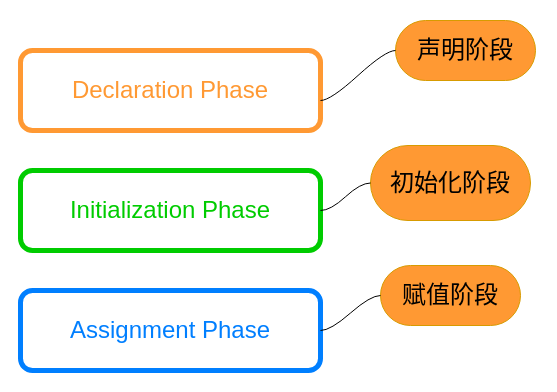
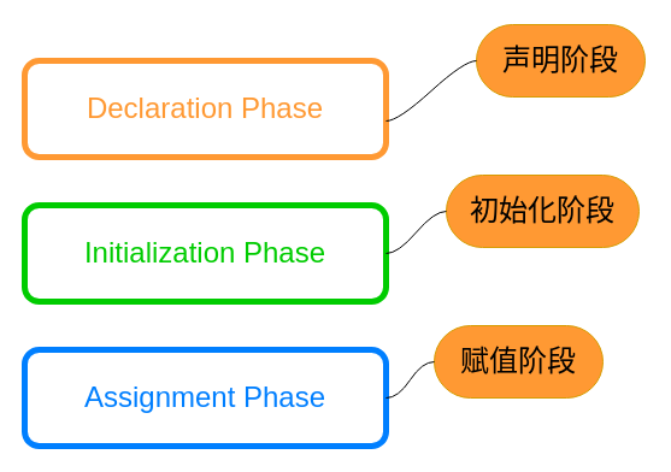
  <mxCell id="0" />
  <mxCell id="1" parent="0" />
  <mxCell id="2" value="&lt;font style=&quot;font-size: 24px&quot; color=&quot;#ff9933&quot;&gt;Declaration Phase&lt;/font&gt;" style="rounded=1;whiteSpace=wrap;html=1;strokeWidth=5;strokeColor=#FF9933;" parent="1" vertex="1"><mxGeometry x="20" y="50" width="300" height="80" as="geometry" /></mxCell>
  <mxCell id="3" value="&lt;font color=&quot;#00cc00&quot; style=&quot;font-size: 24px&quot;&gt;Initialization Phase&lt;/font&gt;" style="rounded=1;whiteSpace=wrap;html=1;strokeWidth=5;strokeColor=#00CC00;" parent="1" vertex="1"><mxGeometry x="20" y="170" width="300" height="80" as="geometry" /></mxCell>
  <mxCell id="4" value="&lt;font color=&quot;#007fff&quot; style=&quot;font-size: 24px&quot;&gt;Assignment Phase&lt;/font&gt;" style="rounded=1;whiteSpace=wrap;html=1;strokeWidth=5;strokeColor=#007FFF;" parent="1" vertex="1"><mxGeometry x="20" y="290" width="300" height="80" as="geometry" /></mxCell>
  <mxCell id="5" value="&lt;font style=&quot;font-size: 24px&quot;&gt;声明阶段&lt;/font&gt;" style="whiteSpace=wrap;html=1;rounded=1;arcSize=50;align=center;verticalAlign=middle;strokeWidth=1;autosize=1;spacing=4;treeFolding=1;treeMoving=1;newEdgeStyle={&quot;edgeStyle&quot;:&quot;entityRelationEdgeStyle&quot;,&quot;startArrow&quot;:&quot;none&quot;,&quot;endArrow&quot;:&quot;none&quot;,&quot;segment&quot;:10,&quot;curved&quot;:1};fillColor=#FF9933;strokeColor=#d79b00;" parent="1" vertex="1"><mxGeometry x="395" y="20" width="140" height="60" as="geometry" /></mxCell>
  <mxCell id="6" value="" style="edgeStyle=entityRelationEdgeStyle;startArrow=none;endArrow=none;segment=10;curved=1;" parent="1" target="5" edge="1"><mxGeometry relative="1" as="geometry"><mxPoint x="320" y="100" as="sourcePoint" /></mxGeometry></mxCell>
- <mxCell id="7" value="&lt;font style=&quot;font-size: 24px&quot;&gt;初始化阶段&lt;/font&gt;" style="whiteSpace=wrap;html=1;rounded=1;arcSize=50;align=center;verticalAlign=middle;strokeWidth=1;autosize=1;spacing=4;treeFolding=1;treeMoving=1;newEdgeStyle={&quot;edgeStyle&quot;:&quot;entityRelationEdgeStyle&quot;,&quot;startArrow&quot;:&quot;none&quot;,&quot;endArrow&quot;:&quot;none&quot;,&quot;segment&quot;:10,&quot;curved&quot;:1};fillColor=#FF9933;strokeColor=#d79b00;" parent="1" vertex="1"><mxGeometry x="370" y="145" width="160" height="75" as="geometry" /></mxCell>
+ <mxCell id="7" value="&lt;font style=&quot;font-size: 24px&quot;&gt;初始化阶段&lt;/font&gt;" style="whiteSpace=wrap;html=1;rounded=1;arcSize=50;align=center;verticalAlign=middle;strokeWidth=1;autosize=1;spacing=4;treeFolding=1;treeMoving=1;newEdgeStyle={&quot;edgeStyle&quot;:&quot;entityRelationEdgeStyle&quot;,&quot;startArrow&quot;:&quot;none&quot;,&quot;endArrow&quot;:&quot;none&quot;,&quot;segment&quot;:10,&quot;curved&quot;:1};fillColor=#FF9933;strokeColor=#d79b00;" parent="1" vertex="1"><mxGeometry x="370" y="145" width="160" height="60" as="geometry" /></mxCell>
  <mxCell id="8" value="" style="edgeStyle=entityRelationEdgeStyle;startArrow=none;endArrow=none;segment=10;curved=1;" parent="1" target="7" edge="1"><mxGeometry relative="1" as="geometry"><mxPoint x="320" y="210" as="sourcePoint" /></mxGeometry></mxCell>
- <mxCell id="9" value="&lt;font style=&quot;font-size: 24px&quot;&gt;赋值阶段&lt;/font&gt;" style="whiteSpace=wrap;html=1;rounded=1;arcSize=50;align=center;verticalAlign=middle;strokeWidth=1;autosize=1;spacing=4;treeFolding=1;treeMoving=1;newEdgeStyle={&quot;edgeStyle&quot;:&quot;entityRelationEdgeStyle&quot;,&quot;startArrow&quot;:&quot;none&quot;,&quot;endArrow&quot;:&quot;none&quot;,&quot;segment&quot;:10,&quot;curved&quot;:1};fillColor=#FF9933;strokeColor=#d79b00;" parent="1" vertex="1"><mxGeometry x="380" y="265" width="140" height="60" as="geometry" /></mxCell>
+ <mxCell id="9" value="&lt;font style=&quot;font-size: 24px&quot;&gt;赋值阶段&lt;/font&gt;" style="whiteSpace=wrap;html=1;rounded=1;arcSize=50;align=center;verticalAlign=middle;strokeWidth=1;autosize=1;spacing=4;treeFolding=1;treeMoving=1;newEdgeStyle={&quot;edgeStyle&quot;:&quot;entityRelationEdgeStyle&quot;,&quot;startArrow&quot;:&quot;none&quot;,&quot;endArrow&quot;:&quot;none&quot;,&quot;segment&quot;:10,&quot;curved&quot;:1};fillColor=#FF9933;strokeColor=#d79b00;" parent="1" vertex="1"><mxGeometry x="360" y="270" width="140" height="60" as="geometry" /></mxCell>
  <mxCell id="10" value="" style="edgeStyle=entityRelationEdgeStyle;startArrow=none;endArrow=none;segment=10;curved=1;" parent="1" target="9" edge="1"><mxGeometry relative="1" as="geometry"><mxPoint x="320" y="330" as="sourcePoint" /></mxGeometry></mxCell>
